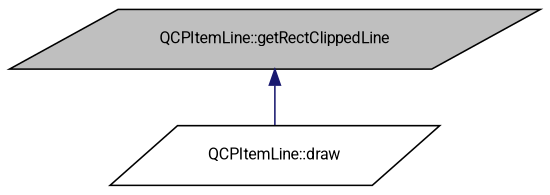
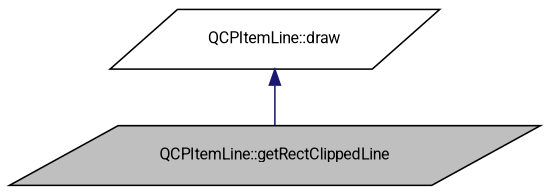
  digraph {
    rankdir=TB
    fontname=Roboto
    node [color=black fontname=Roboto fontsize=10 shape=parallelogram style=filled]
    n1 [fillcolor=grey75 fontcolor=black height=0.2 label="QCPItemLine::getRectClippedLine" width=0.4]
    n2 [fillcolor=white height=0.2 label="QCPItemLine::draw" width=0.4]
-   n1 -> n2 [color=midnightblue dir=back fontname=Roboto fontsize=10 labelfontname=Helvetica labelfontsize=10 style=solid]
+   n2 -> n1 [color=midnightblue dir=back fontname=Roboto fontsize=10 labelfontname=Helvetica labelfontsize=10 style=solid]
  }
